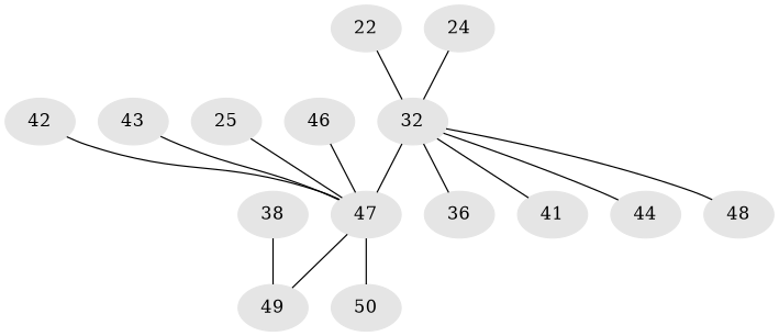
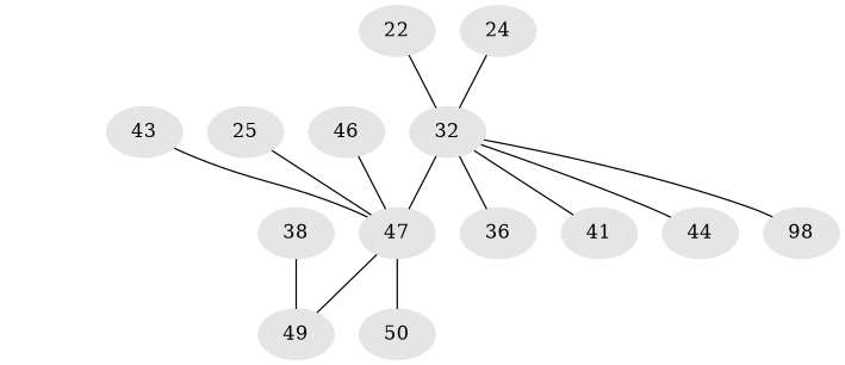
  graph {
    node [color=gray90 style=filled]
    32 [super="+30+21+13+20"]
    36
    41
    44 [super="+19"]
    47 [super="+28+3+35+7+8+11+15+18+23+25+27+29+34+37"]
-   48
+   48 [label=98]
    22
    24
    49
    50
    38
-   42
    43 [super="+16"]
    n14 [label=25 super="+40"]
    46
    32 -- 36
    32 -- 41
    32 -- 44
    32 -- 47 [weight=8]
    32 -- 48
    47 -- 49
    47 -- 50
    22 -- 32
    24 -- 32
    38 -- 49
-   42 -- 47
    43 -- 47
    n14 -- 47
    46 -- 47
  }
